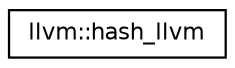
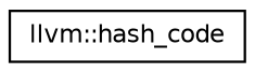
  digraph {
    rankdir=TB
-   n1 [color=black fillcolor=white fontname=Helvetica fontsize=10 height=0.2 label="llvm::hash_llvm" shape=record style=filled width=0.4]
+   n1 [color=black fillcolor=white fontname=Helvetica fontsize=10 height=0.2 label="llvm::hash_code" shape=record style=filled width=0.4]
  }
